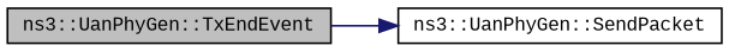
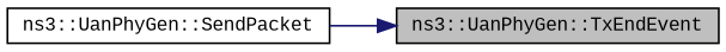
  digraph {
    rankdir=RL
    fontname="Liberation Mono"
    node [color=black fontname="Liberation Mono" fontsize=10 shape=record style=filled]
    n1 [fillcolor=grey75 fontcolor=black height=0.2 label="ns3::UanPhyGen::TxEndEvent" width=0.4]
    n2 [fillcolor=white height=0.2 label="ns3::UanPhyGen::SendPacket" width=0.4]
-   n2 -> n1 [color=midnightblue dir=back fontname="Liberation Mono" fontsize=10 labelfontname=Helvetica labelfontsize=10 style=solid]
+   n1 -> n2 [color=midnightblue dir=back fontname="Liberation Mono" fontsize=10 labelfontname=Helvetica labelfontsize=10 style=solid]
  }
